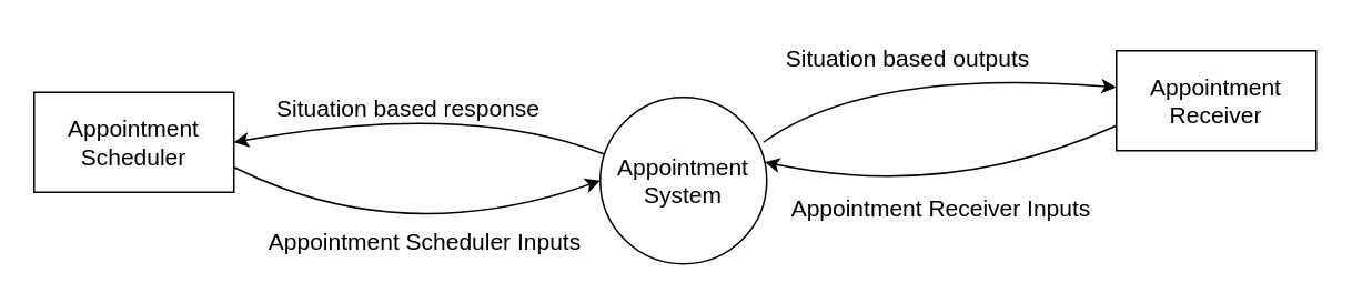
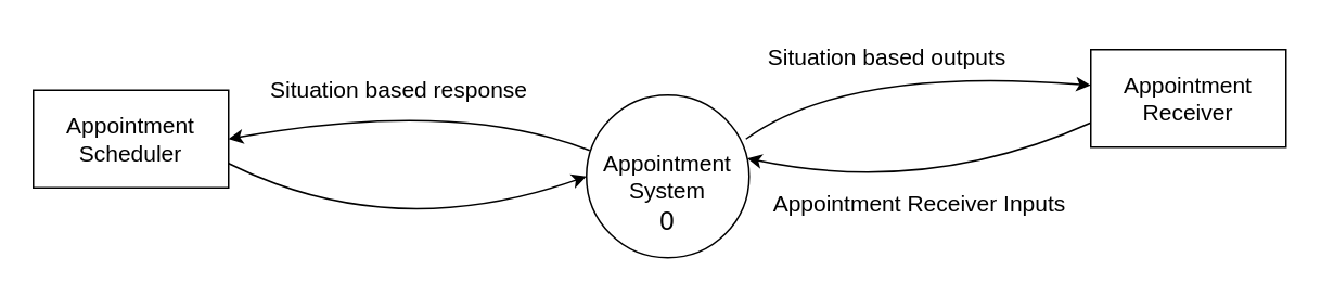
  <mxCell id="0" />
  <mxCell id="1" parent="0" />
  <mxCell id="2" value="&lt;div style=&quot;font-size: 14px;&quot;&gt;Appointment&lt;/div&gt;&lt;div style=&quot;font-size: 14px;&quot;&gt;System&lt;br style=&quot;font-size: 14px;&quot;&gt;&lt;/div&gt;" style="ellipse;whiteSpace=wrap;html=1;aspect=fixed;fillColor=none;fontSize=14;" vertex="1" parent="1"><mxGeometry x="360" y="58" width="100" height="100" as="geometry" /></mxCell>
  <mxCell id="3" value="" style="curved=1;endArrow=classic;html=1;rounded=0;fontSize=14;exitX=0.98;exitY=0.27;exitDx=0;exitDy=0;entryX=0;entryY=0.367;entryDx=0;entryDy=0;entryPerimeter=0;exitPerimeter=0;" edge="1" parent="1" source="2" target="5"><mxGeometry width="50" height="50" relative="1" as="geometry"><mxPoint x="510" y="60" as="sourcePoint" /><mxPoint x="620" y="30" as="targetPoint" /><Array as="points"><mxPoint x="520" y="40" /></Array></mxGeometry></mxCell>
  <mxCell id="4" value="" style="curved=1;endArrow=classic;html=1;rounded=0;fontSize=14;entryX=0.988;entryY=0.389;entryDx=0;entryDy=0;entryPerimeter=0;exitX=0;exitY=0.75;exitDx=0;exitDy=0;" edge="1" parent="1" source="5" target="2"><mxGeometry width="50" height="50" relative="1" as="geometry"><mxPoint x="620" y="60" as="sourcePoint" /><mxPoint x="460" y="90" as="targetPoint" /><Array as="points"><mxPoint x="570" y="120" /></Array></mxGeometry></mxCell>
  <mxCell id="5" value="Appointment Receiver" style="rounded=0;whiteSpace=wrap;html=1;fontSize=14;fillColor=none;" vertex="1" parent="1"><mxGeometry x="670" y="30" width="120" height="60" as="geometry" /></mxCell>
  <mxCell id="6" value="" style="curved=1;endArrow=classic;html=1;rounded=0;fontSize=14;exitX=0.02;exitY=0.34;exitDx=0;exitDy=0;exitPerimeter=0;entryX=1;entryY=0.5;entryDx=0;entryDy=0;" edge="1" parent="1" source="2" target="8"><mxGeometry width="50" height="50" relative="1" as="geometry"><mxPoint x="354.64" y="62.02" as="sourcePoint" /><mxPoint x="200" y="94" as="targetPoint" /><Array as="points"><mxPoint x="280" y="60" /></Array></mxGeometry></mxCell>
  <mxCell id="7" value="" style="curved=1;endArrow=classic;html=1;rounded=0;fontSize=14;entryX=0;entryY=0.5;entryDx=0;entryDy=0;exitX=1;exitY=0.75;exitDx=0;exitDy=0;" edge="1" parent="1" source="8" target="2"><mxGeometry width="50" height="50" relative="1" as="geometry"><mxPoint x="200" y="110" as="sourcePoint" /><mxPoint x="291.2" y="115" as="targetPoint" /><Array as="points"><mxPoint x="240" y="150" /></Array></mxGeometry></mxCell>
  <mxCell id="8" value="Appointment Scheduler" style="rounded=0;whiteSpace=wrap;html=1;fontSize=14;fillColor=none;" vertex="1" parent="1"><mxGeometry x="20" y="55" width="120" height="60" as="geometry" /></mxCell>
  <mxCell id="9" value="Appointment Receiver Inputs" style="text;html=1;strokeColor=none;fillColor=none;align=center;verticalAlign=middle;whiteSpace=wrap;rounded=0;fontSize=14;" vertex="1" parent="1"><mxGeometry x="470" y="110" width="190" height="30" as="geometry" /></mxCell>
- <mxCell id="10" value="Appointment Scheduler Inputs" style="text;html=1;strokeColor=none;fillColor=none;align=center;verticalAlign=middle;whiteSpace=wrap;rounded=0;fontSize=14;" vertex="1" parent="1"><mxGeometry x="160" y="130" width="190" height="30" as="geometry" /></mxCell>
  <mxCell id="11" value="Situation based outputs" style="text;html=1;strokeColor=none;fillColor=none;align=center;verticalAlign=middle;whiteSpace=wrap;rounded=0;fontSize=14;" vertex="1" parent="1"><mxGeometry x="450" y="20" width="190" height="30" as="geometry" /></mxCell>
- <mxCell id="12" value="Situation based response" style="text;html=1;strokeColor=none;fillColor=none;align=center;verticalAlign=middle;whiteSpace=wrap;rounded=0;fontSize=14;" vertex="1" parent="1"><mxGeometry x="150" y="50" width="190" height="30" as="geometry" /></mxCell>
+ <mxCell id="12" value="Situation based response" style="text;html=1;strokeColor=none;fillColor=none;align=center;verticalAlign=middle;whiteSpace=wrap;rounded=0;fontSize=14;" vertex="1" parent="1"><mxGeometry x="150" y="40" width="190" height="30" as="geometry" /></mxCell>
+ <mxCell id="13" value="0" style="text;html=1;strokeColor=none;fillColor=none;align=center;verticalAlign=middle;whiteSpace=wrap;rounded=0;fontSize=16;" vertex="1" parent="1"><mxGeometry x="380" y="120" width="60" height="30" as="geometry" /></mxCell>
